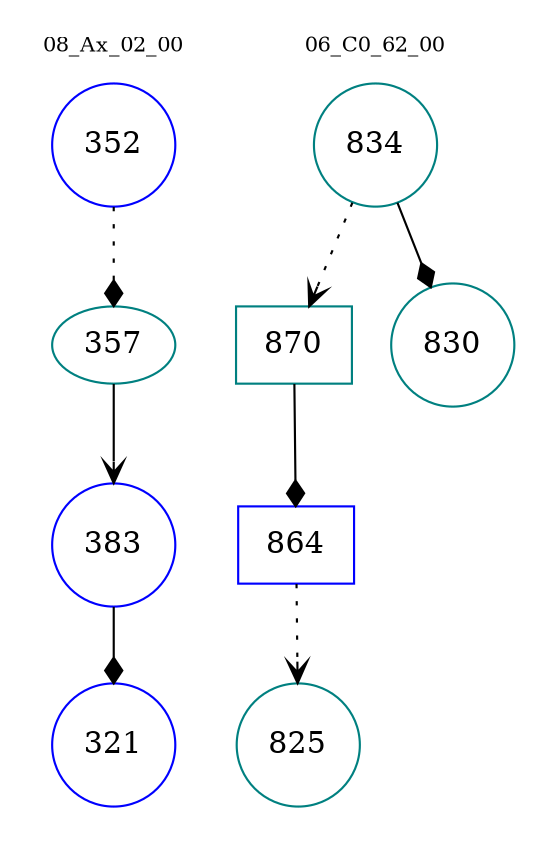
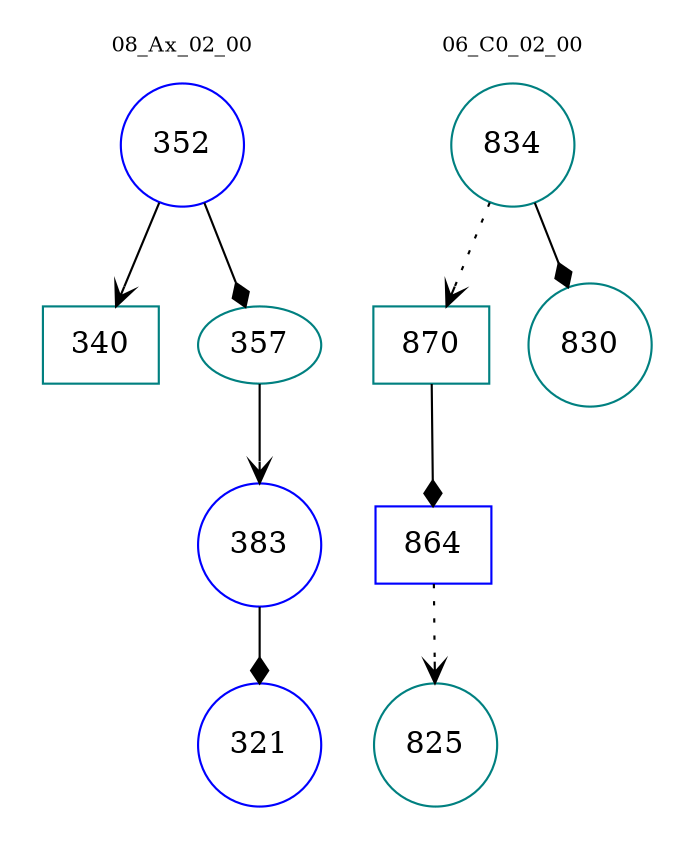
  digraph {
    node [color=teal shape=circle]
    edge [arrowhead=vee color=black style=solid]
    n1 [color=blue label=352]
+   n2 [label=340 shape=box]
    n3 [label=357 shape=ellipse]
    n4 [color=blue label=383]
    n5 [color=blue label=321]
    n6 [label=834]
    n7 [label=870 shape=box]
    n8 [label=830]
    n9 [color=blue label=864 shape=box]
    n10 [label=825]
    subgraph cluster_1 {
      color=white
      fontsize=10
      label="08_Ax_02_00"
      n1
+     n2
      n3
      n4
      n5
    }
    subgraph cluster_2 {
      color=white
      fontsize=10
-     label="06_C0_62_00"
+     label="06_C0_02_00"
      n6
      n7
      n8
      n9
      n10
    }
-   n1 -> n3 [arrowhead=diamond style=dotted]
+   n1 -> n2
+   n1 -> n3 [arrowhead=diamond]
    n3 -> n4
    n4 -> n5 [arrowhead=diamond]
    n6 -> n7 [style=dotted]
    n6 -> n8 [arrowhead=diamond]
    n7 -> n9 [arrowhead=diamond]
    n9 -> n10 [style=dotted]
  }
